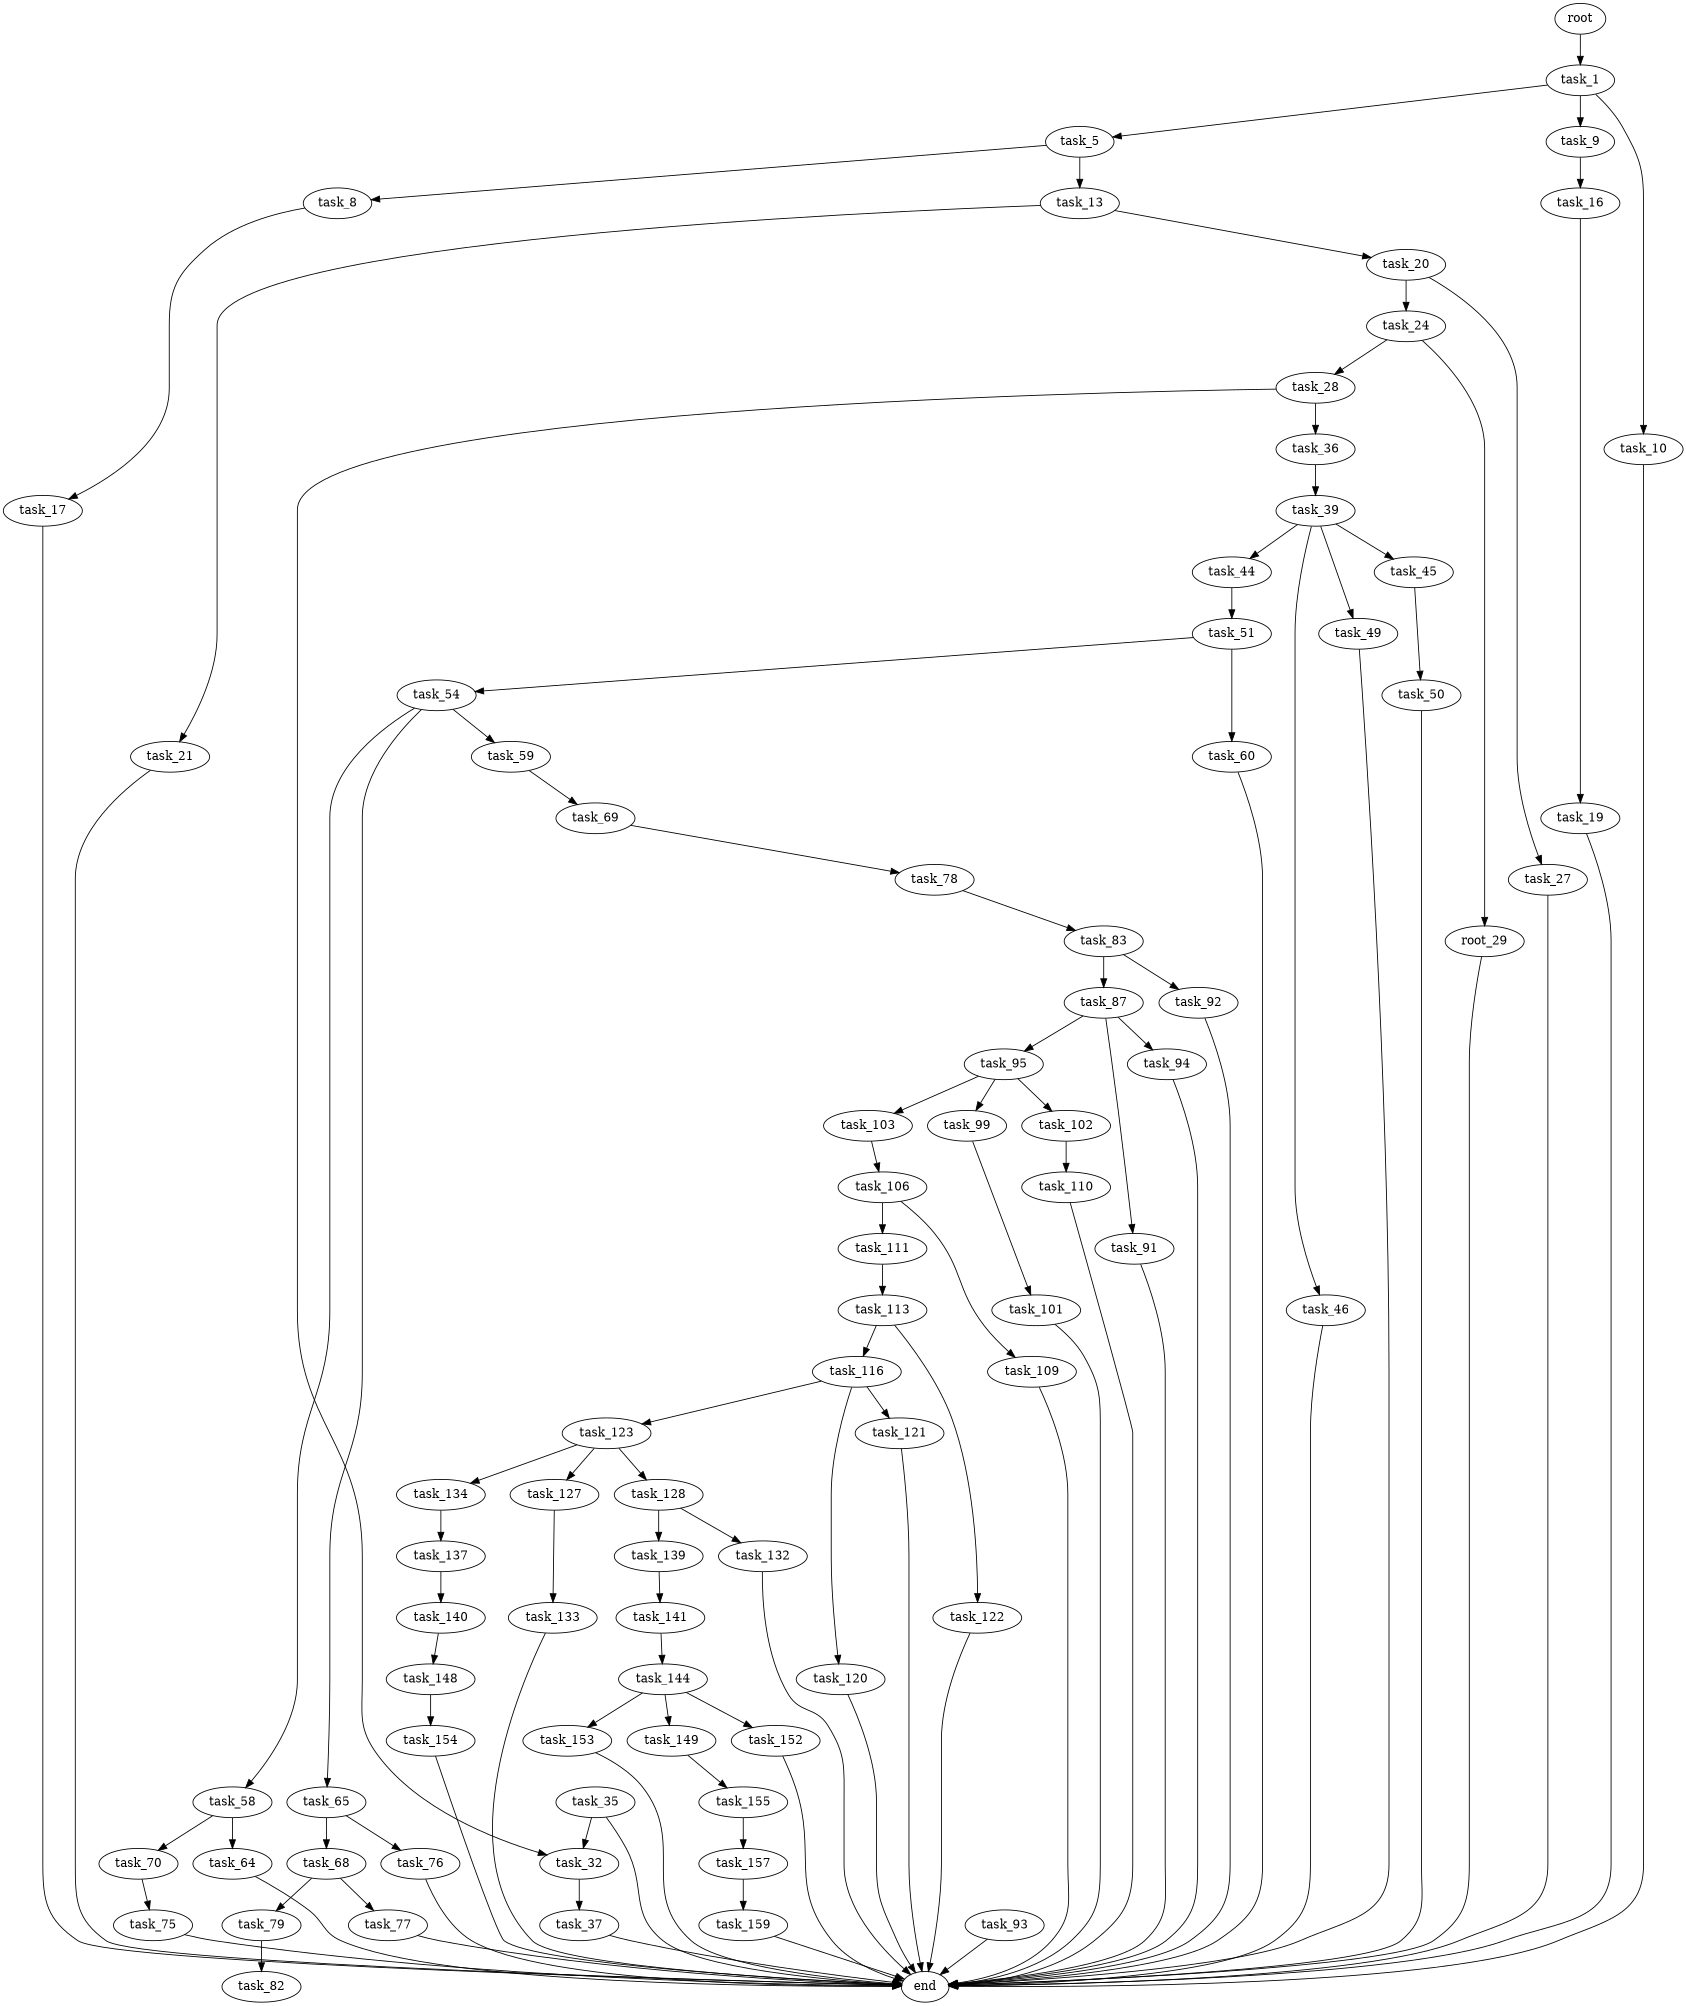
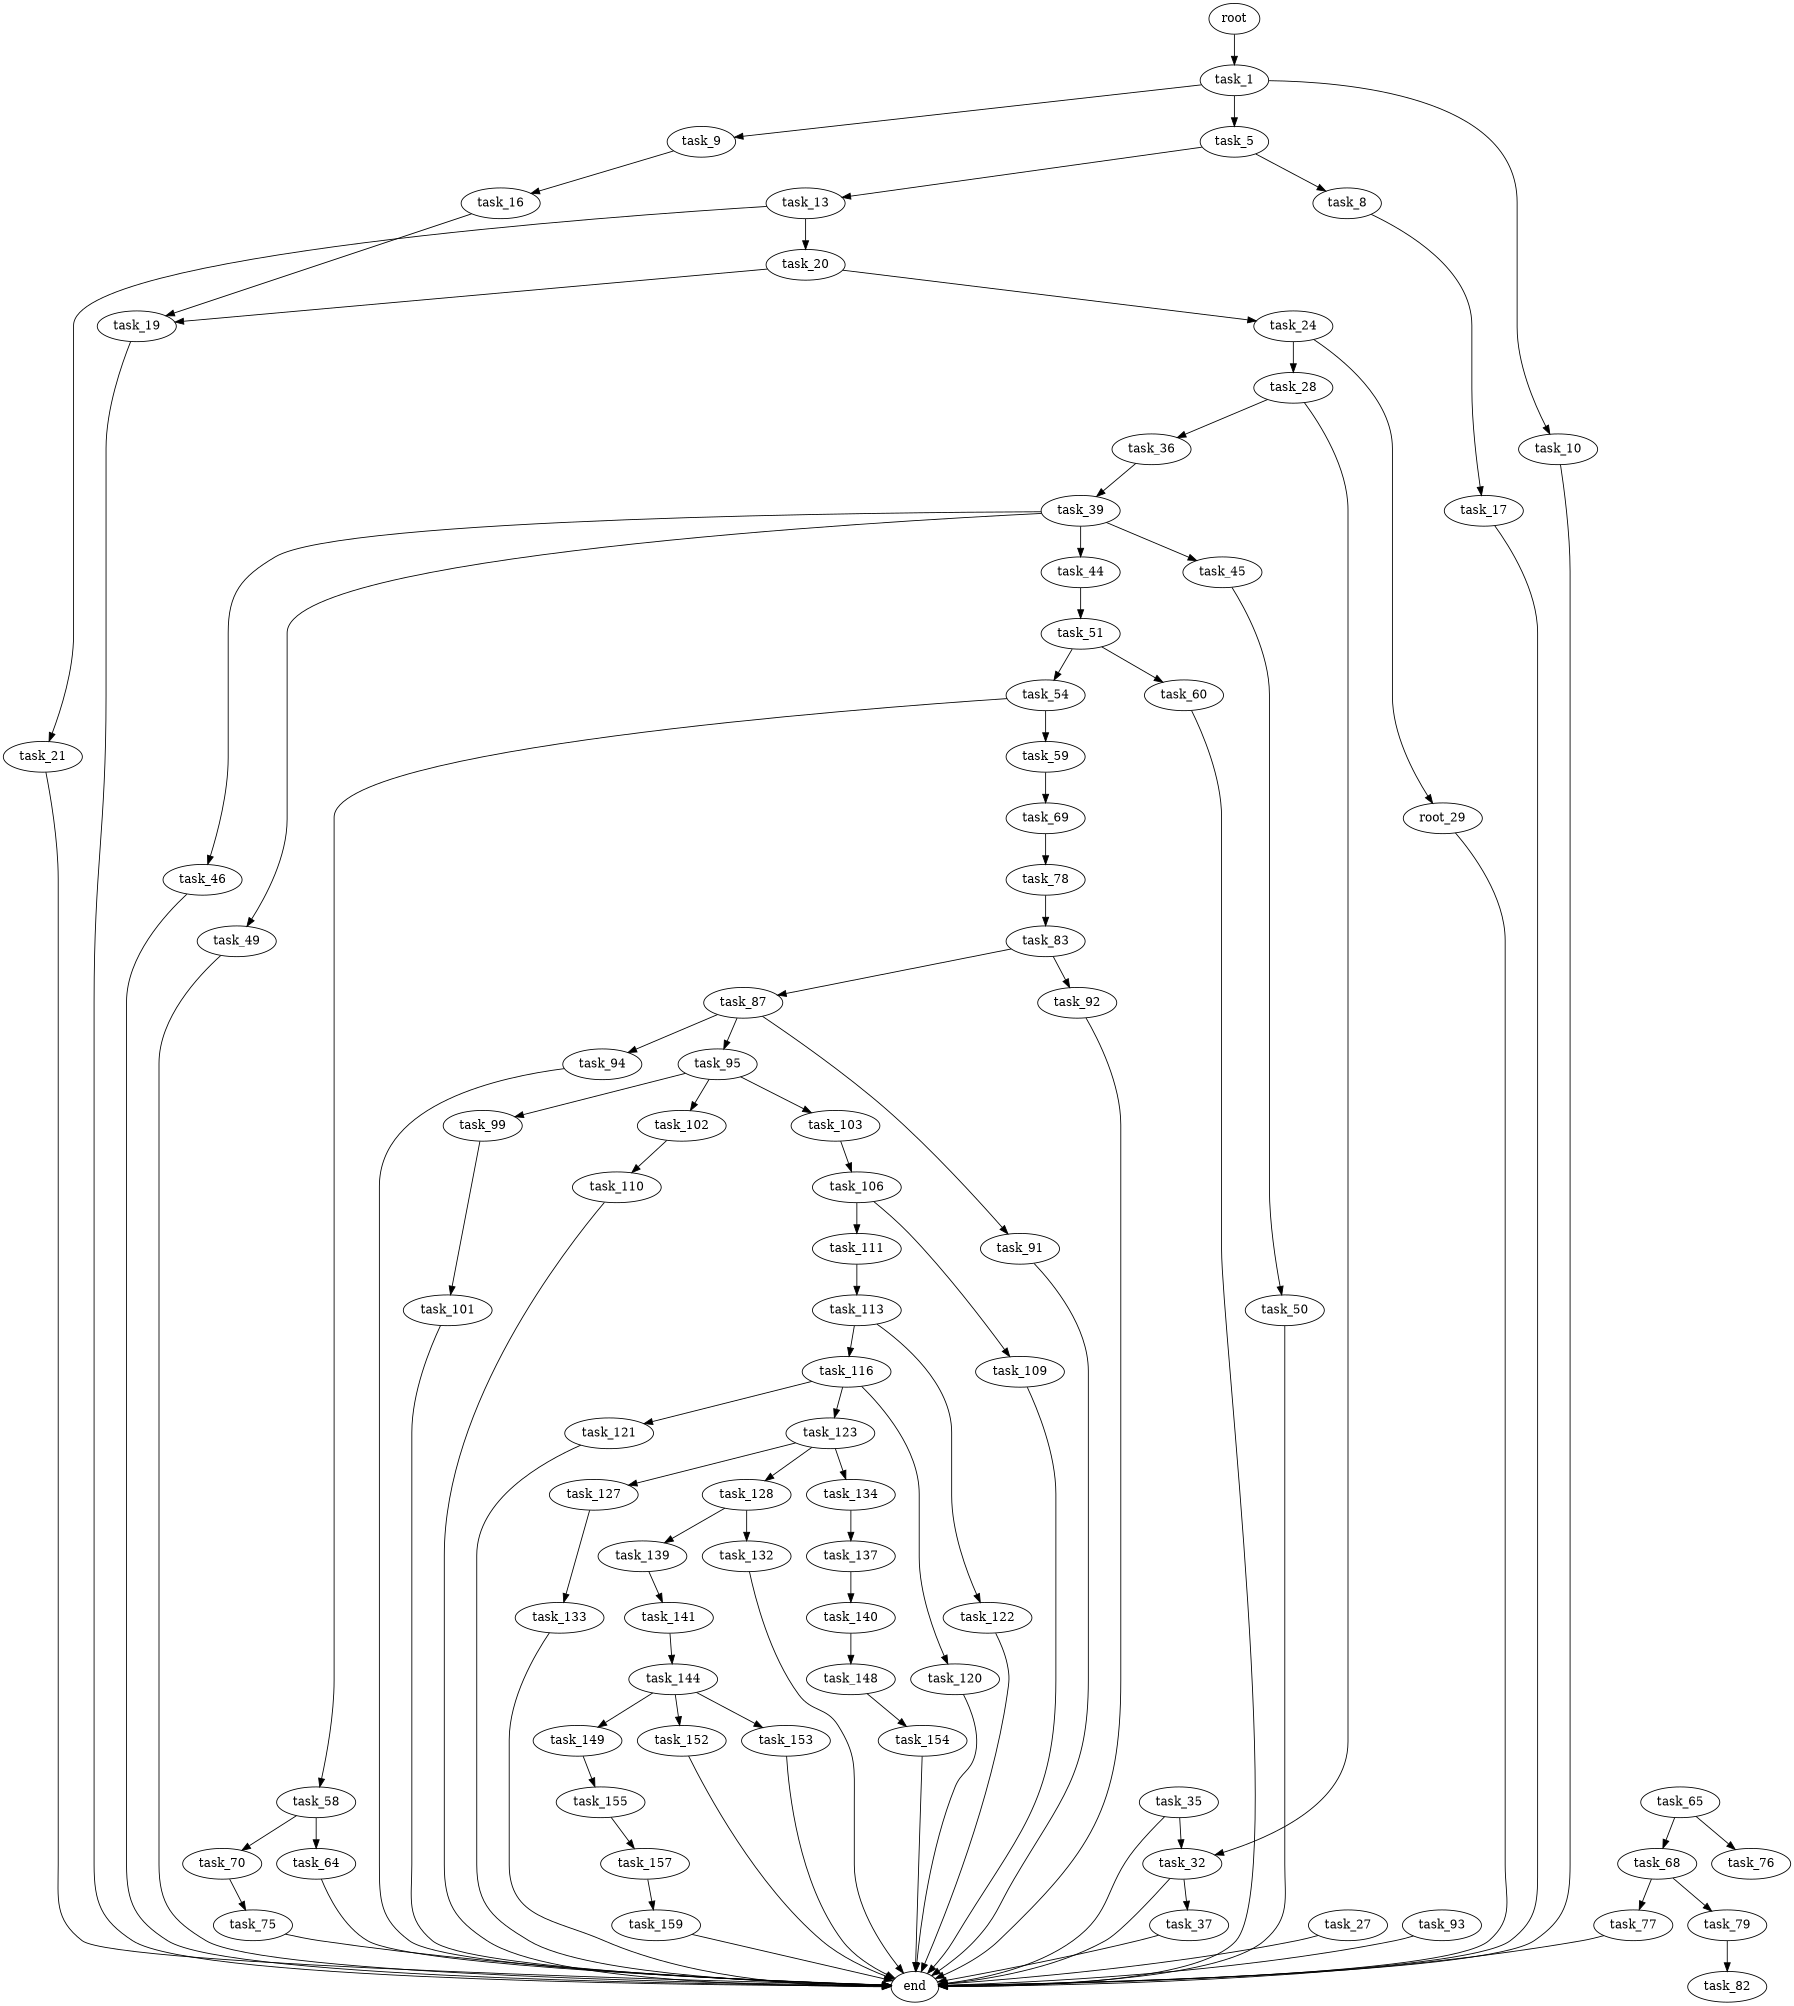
  digraph {
    root
    task_1
    task_5
    task_9
    task_10
    task_8
    task_13
    task_16
    end
    task_17
    task_20
    task_21
    task_19
    task_24
    task_27
    task_28
    n17 [label=root_29]
    task_32
    task_36
    task_37
    task_39
    task_35
    task_44
    task_45
    task_46
    task_49
    task_51
    task_50
    task_54
    task_60
    task_58
    task_59
    task_65
    task_64
    task_70
    task_69
    task_68
    task_76
    task_75
    task_78
    task_77
    task_79
    task_83
    task_82
    task_87
    task_92
    task_91
    task_94
    task_95
    task_93
    task_99
    task_102
    task_103
    task_101
    task_110
    task_106
    task_109
    task_111
    task_113
    task_116
    task_122
    task_120
    task_121
    task_123
    task_127
    task_128
    task_134
    task_133
    task_132
    n70 [label=task_139]
    task_137
    task_141
    task_140
    task_144
    task_148
    task_149
    task_152
    task_153
    task_154
    task_155
    task_157
    task_159
    root -> task_1
    task_1 -> task_5
    task_1 -> task_9
    task_1 -> task_10
    task_5 -> task_8
    task_5 -> task_13
    task_9 -> task_16
    task_10 -> end
    task_8 -> task_17
    task_13 -> task_20
    task_13 -> task_21
    task_16 -> task_19
    task_17 -> end
    task_20 -> task_24
-   task_20 -> task_27
+   task_20 -> task_19
    task_21 -> end
    task_19 -> end
    task_24 -> task_28
    task_24 -> n17
    task_27 -> end
    task_28 -> task_32
    task_28 -> task_36
    n17 -> end
    task_32 -> task_37
    task_36 -> task_39
    task_37 -> end
    task_39 -> task_44
    task_39 -> task_45
    task_39 -> task_46
    task_39 -> task_49
    task_35 -> end
    task_35 -> task_32
    task_44 -> task_51
    task_45 -> task_50
    task_46 -> end
    task_49 -> end
    task_51 -> task_54
    task_51 -> task_60
    task_50 -> end
    task_54 -> task_58
    task_54 -> task_59
-   task_54 -> task_65
    task_60 -> end
    task_58 -> task_64
    task_58 -> task_70
    task_59 -> task_69
    task_65 -> task_68
    task_65 -> task_76
    task_64 -> end
    task_70 -> task_75
    task_69 -> task_78
    task_68 -> task_77
    task_68 -> task_79
-   task_76 -> end
+   task_32 -> end
    task_75 -> end
    task_78 -> task_83
    task_77 -> end
    task_79 -> task_82
    task_83 -> task_87
    task_83 -> task_92
    task_87 -> task_91
    task_87 -> task_94
    task_87 -> task_95
    task_92 -> end
    task_91 -> end
    task_94 -> end
    task_95 -> task_99
    task_95 -> task_102
    task_95 -> task_103
    task_93 -> end
    task_99 -> task_101
    task_102 -> task_110
    task_103 -> task_106
    task_101 -> end
    task_110 -> end
    task_106 -> task_109
    task_106 -> task_111
    task_109 -> end
    task_111 -> task_113
    task_113 -> task_116
    task_113 -> task_122
    task_116 -> task_120
    task_116 -> task_121
    task_116 -> task_123
    task_122 -> end
    task_120 -> end
    task_121 -> end
    task_123 -> task_127
    task_123 -> task_128
    task_123 -> task_134
    task_127 -> task_133
    task_128 -> task_132
    task_128 -> n70
    task_134 -> task_137
    task_133 -> end
    task_132 -> end
    n70 -> task_141
    task_137 -> task_140
    task_141 -> task_144
    task_140 -> task_148
    task_144 -> task_149
    task_144 -> task_152
    task_144 -> task_153
    task_148 -> task_154
    task_149 -> task_155
    task_152 -> end
    task_153 -> end
    task_154 -> end
    task_155 -> task_157
    task_157 -> task_159
    task_159 -> end
  }
